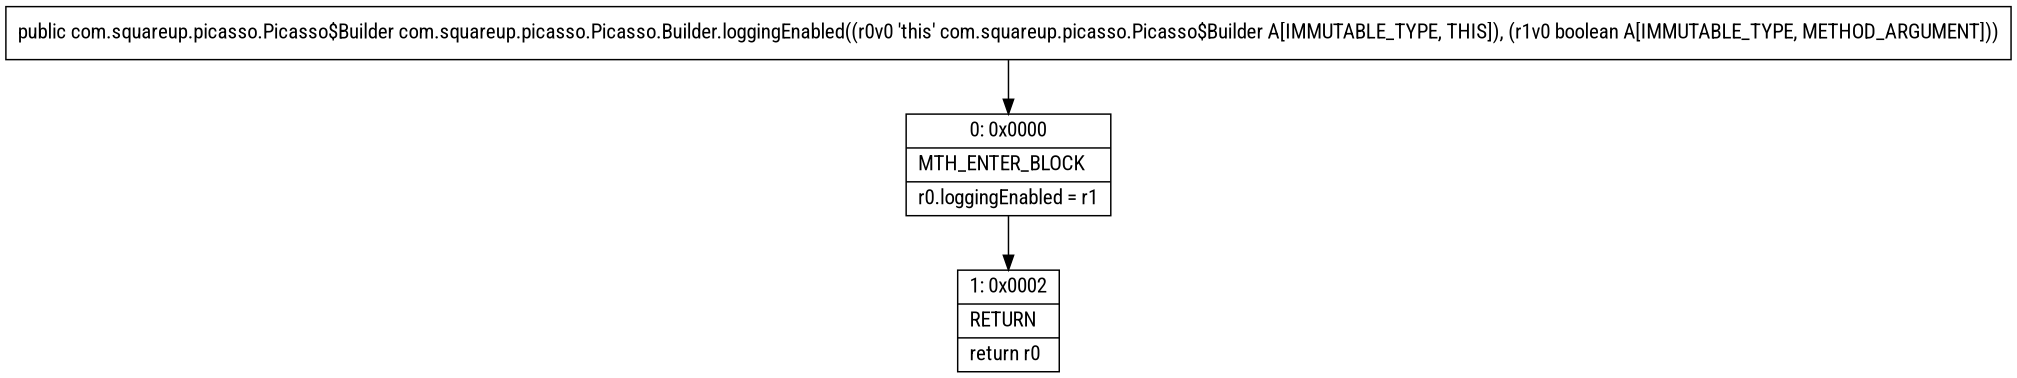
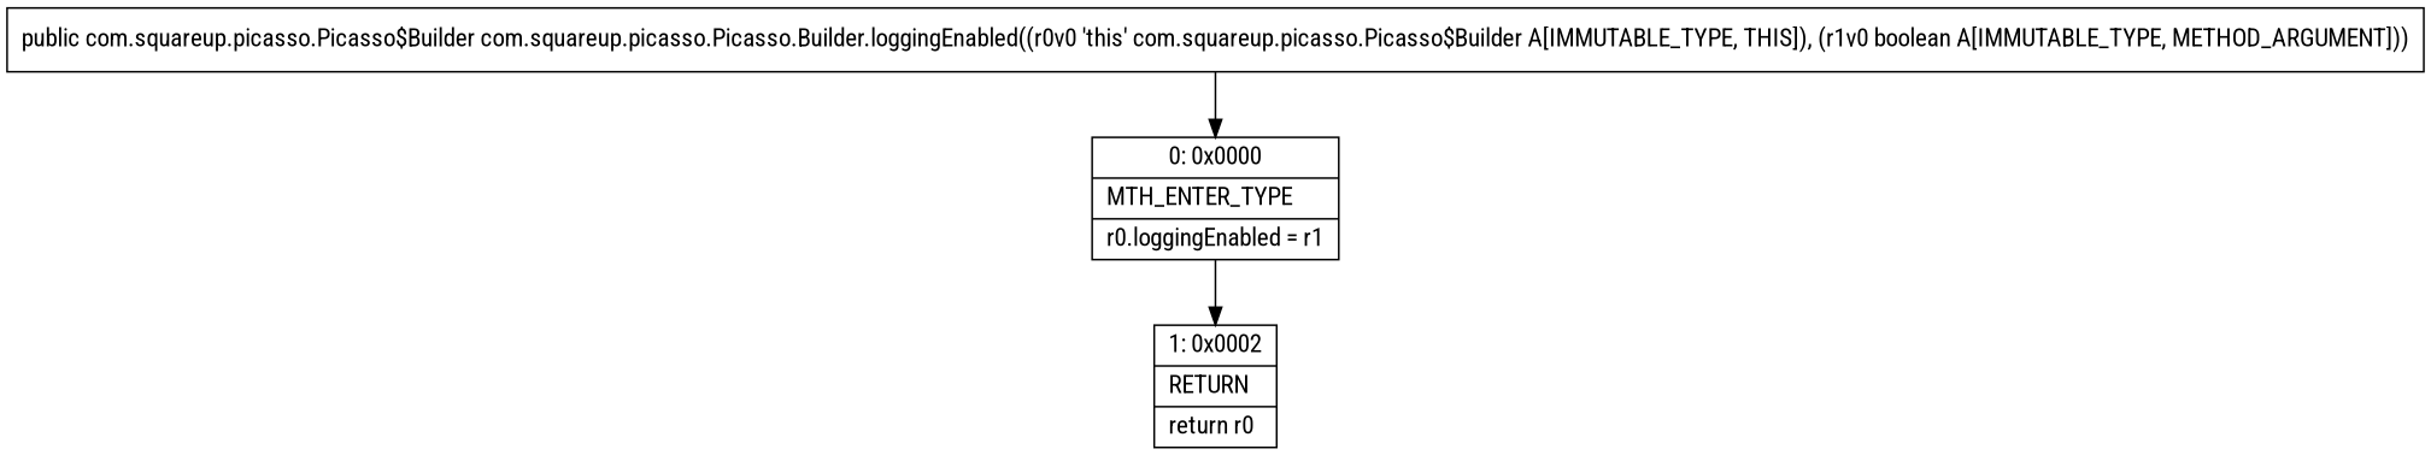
  digraph {
    fontname="Roboto Condensed"
    node [shape=record fontname="Roboto Condensed"]
    edge [fontname="Roboto Condensed"]
-   n1 [label="{0\:\ 0x0000|MTH_ENTER_BLOCK\l|r0.loggingEnabled = r1\l}"]
+   n1 [label="{0\:\ 0x0000|MTH_ENTER_TYPE\l|r0.loggingEnabled = r1\l}"]
    n2 [label="{1\:\ 0x0002|RETURN\l|return r0\l}"]
    n3 [label="{public com.squareup.picasso.Picasso$Builder com.squareup.picasso.Picasso.Builder.loggingEnabled((r0v0 'this' com.squareup.picasso.Picasso$Builder A[IMMUTABLE_TYPE, THIS]), (r1v0 boolean A[IMMUTABLE_TYPE, METHOD_ARGUMENT])) }"]
    n1 -> n2
    n3 -> n1
  }
